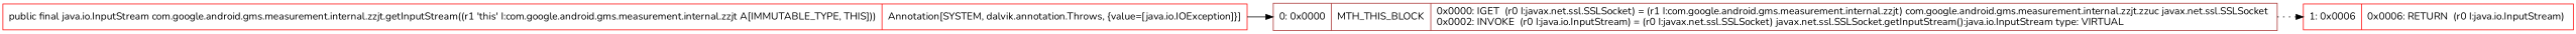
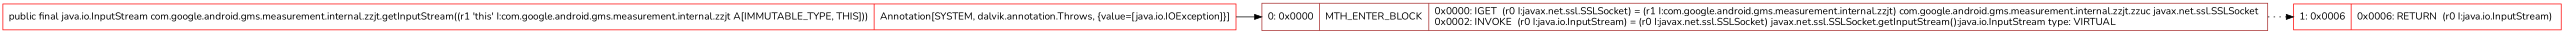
  digraph {
    rankdir=LR
    fontname=Nunito
    node [shape=record color=red fontname=Nunito]
    edge [fontname=Nunito]
-   n1 [label="{0\:\ 0x0000|MTH_THIS_BLOCK\l|0x0000: IGET  (r0 I:javax.net.ssl.SSLSocket) = (r1 I:com.google.android.gms.measurement.internal.zzjt) com.google.android.gms.measurement.internal.zzjt.zzuc javax.net.ssl.SSLSocket \l0x0002: INVOKE  (r0 I:java.io.InputStream) = (r0 I:javax.net.ssl.SSLSocket) javax.net.ssl.SSLSocket.getInputStream():java.io.InputStream type: VIRTUAL \l}" color=brown]
+   n1 [label="{0\:\ 0x0000|MTH_ENTER_BLOCK\l|0x0000: IGET  (r0 I:javax.net.ssl.SSLSocket) = (r1 I:com.google.android.gms.measurement.internal.zzjt) com.google.android.gms.measurement.internal.zzjt.zzuc javax.net.ssl.SSLSocket \l0x0002: INVOKE  (r0 I:java.io.InputStream) = (r0 I:javax.net.ssl.SSLSocket) javax.net.ssl.SSLSocket.getInputStream():java.io.InputStream type: VIRTUAL \l}" color=brown]
    n2 [label="{1\:\ 0x0006|0x0006: RETURN  (r0 I:java.io.InputStream) \l}"]
    n3 [label="{public final java.io.InputStream com.google.android.gms.measurement.internal.zzjt.getInputStream((r1 'this' I:com.google.android.gms.measurement.internal.zzjt A[IMMUTABLE_TYPE, THIS]))  | Annotation[SYSTEM, dalvik.annotation.Throws, \{value=[java.io.IOException]\}]\l}"]
    n1 -> n2 [style=dotted]
    n3 -> n1 [style=solid]
  }
